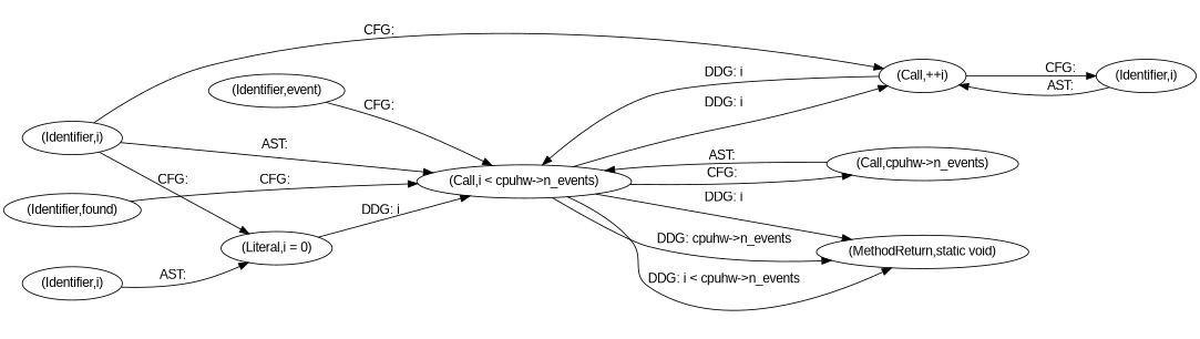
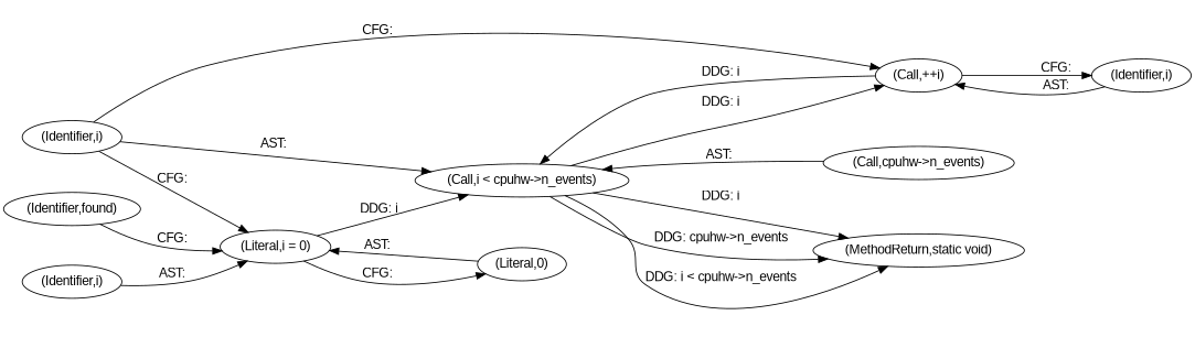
  digraph {
    fontname="Liberation Sans"
    rankdir=LR
    node [fontname="Liberation Sans"]
    edge [fontname="Liberation Sans"]
    n1 [label="(Call,i < cpuhw->n_events)"]
    n2 [label="(Call,++i)"]
    n3 [label="(Call,cpuhw->n_events)"]
    n4 [label="(MethodReturn,static void)"]
    n5 [label="(Identifier,i)"]
    n6 [label="(Literal,i = 0)"]
+   n7 [label="(Literal,0)"]
    n8 [label="(Identifier,found)"]
-   n9 [label="(Identifier,event)"]
    n10 [label="(Identifier,i)"]
    n11 [label="(Identifier,i)"]
    n1 -> n2 [label="DDG: i"]
-   n1 -> n3 [label="CFG: "]
    n1 -> n4 [label="DDG: i < cpuhw->n_events"]
    n1 -> n4 [label="DDG: i"]
    n1 -> n4 [label="DDG: cpuhw->n_events"]
    n2 -> n1 [label="DDG: i"]
    n2 -> n5 [label="CFG: "]
    n3 -> n1 [label="AST: "]
    n5 -> n2 [label="AST: "]
    n6 -> n1 [label="DDG: i"]
-   n8 -> n1 [label="CFG: "]
-   n9 -> n1 [label="CFG: "]
+   n6 -> n7 [label="CFG: "]
+   n7 -> n6 [label="AST: "]
+   n8 -> n6 [label="CFG: "]
    n10 -> n6 [label="AST: "]
    n11 -> n1 [label="AST: "]
    n11 -> n2 [label="CFG: "]
    n11 -> n6 [label="CFG: "]
  }
